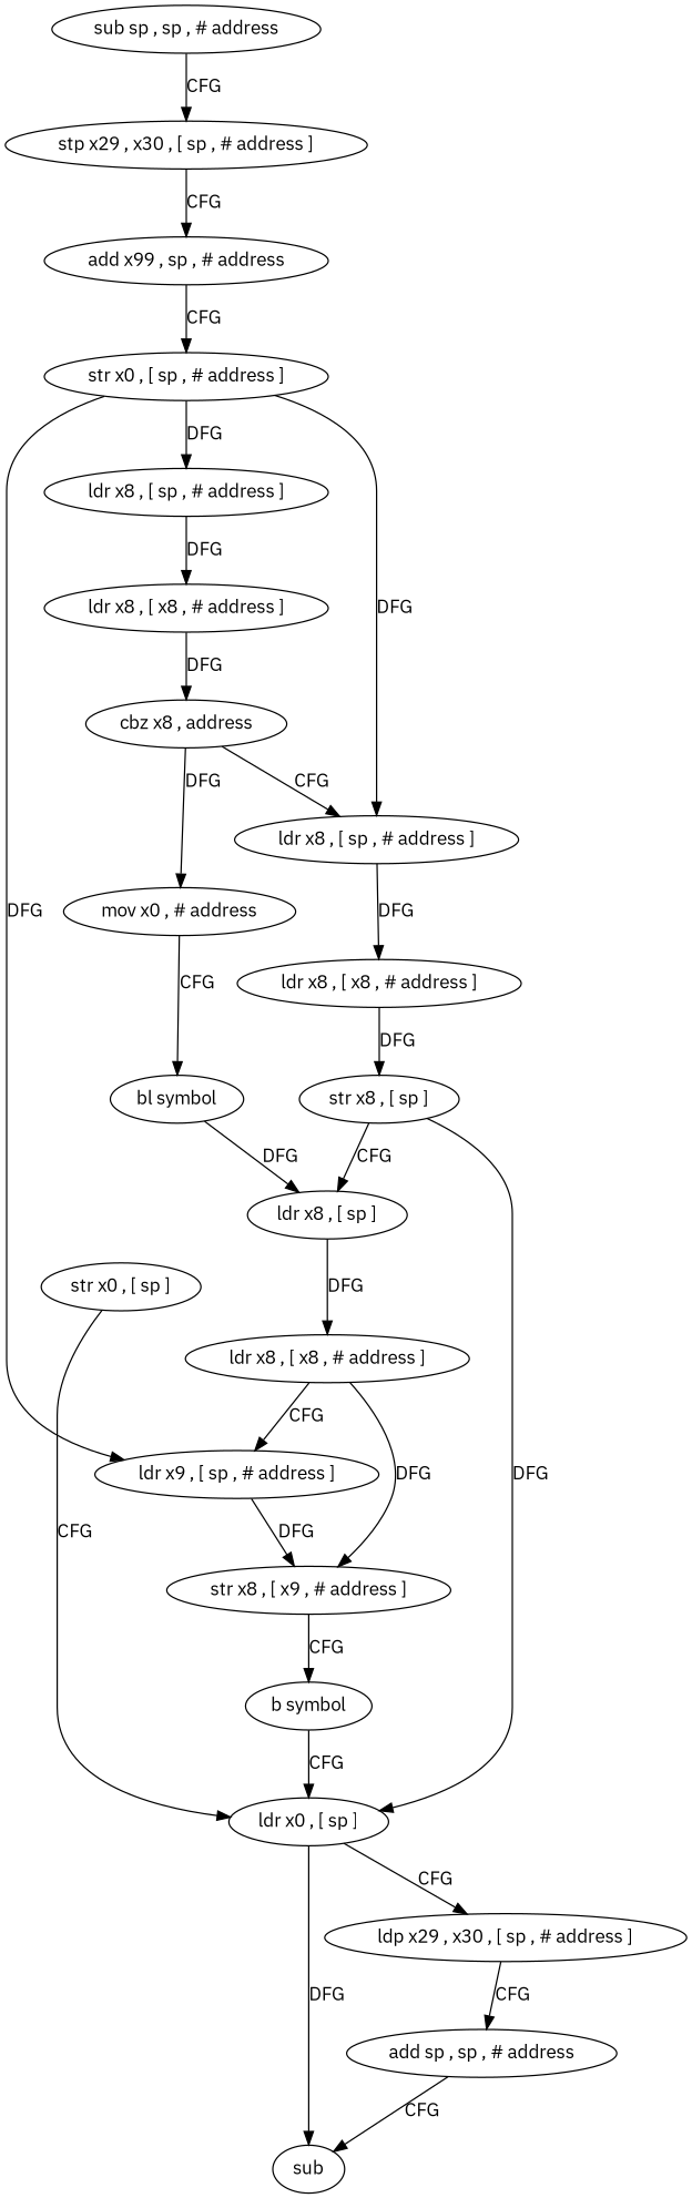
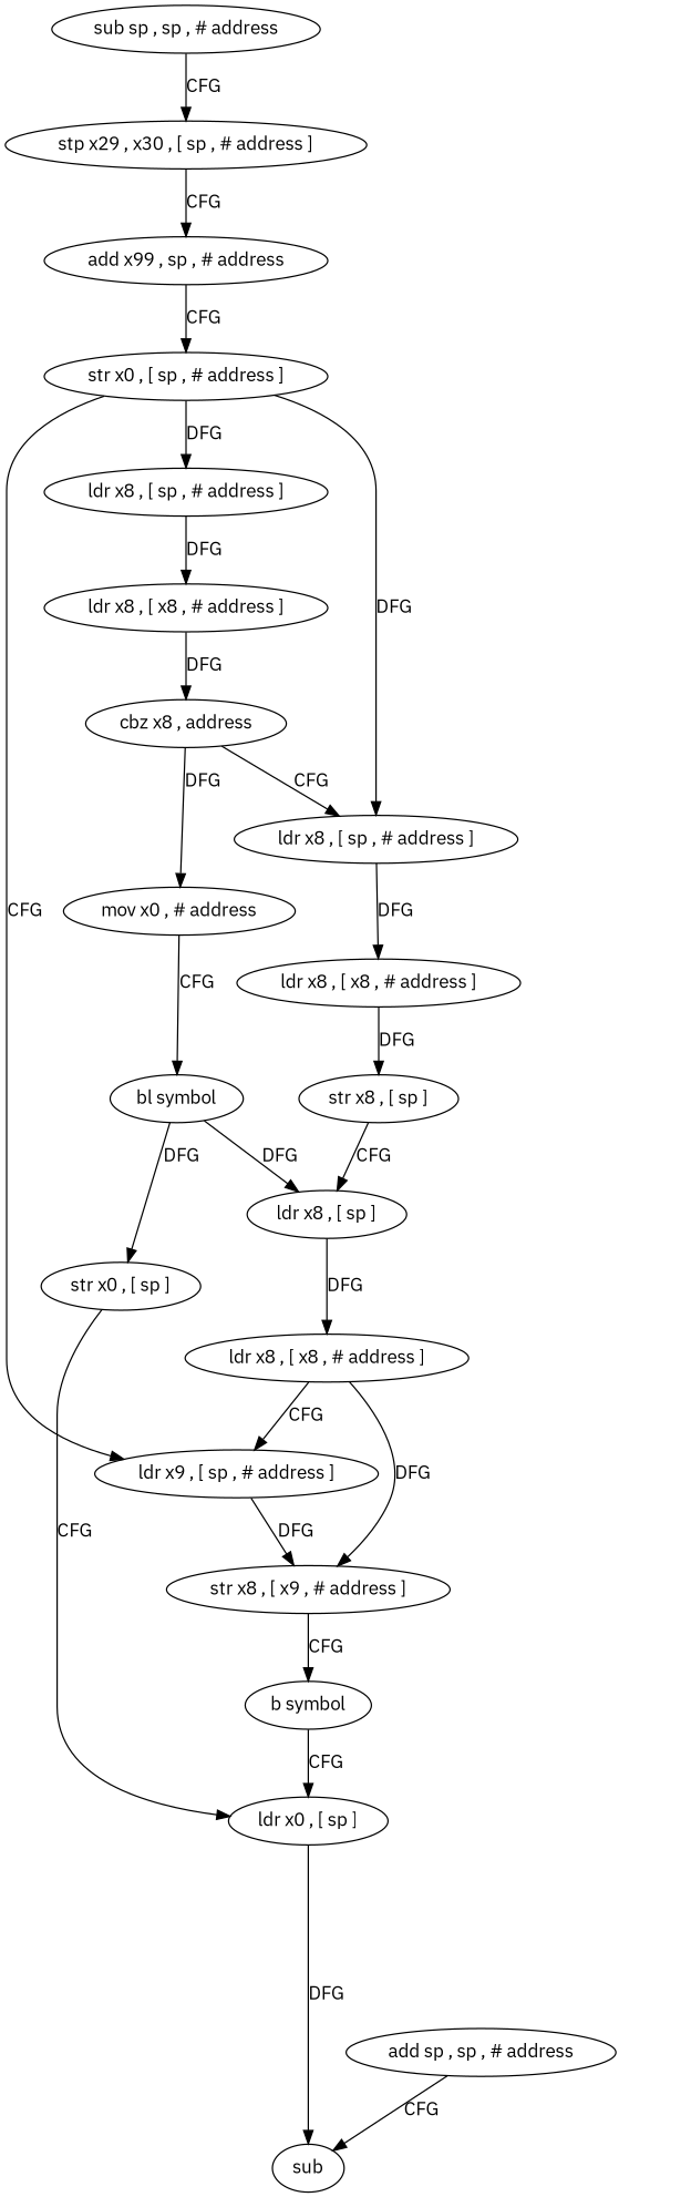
  digraph {
    fontname="IBM Plex Sans"
    node [fontname="IBM Plex Sans"]
    edge [fontname="IBM Plex Sans"]
    n1 [label="sub sp , sp , # address"]
    n2 [label="stp x29 , x30 , [ sp , # address ]"]
    n3 [label="add x99 , sp , # address"]
    n4 [label="str x0 , [ sp , # address ]"]
    n5 [label="ldr x8 , [ sp , # address ]"]
    n6 [label="ldr x8 , [ sp , # address ]"]
    n7 [label="ldr x9 , [ sp , # address ]"]
    n8 [label="ldr x8 , [ x8 , # address ]"]
    n9 [label="ldr x8 , [ x8 , # address ]"]
    n10 [label="str x8 , [ x9 , # address ]"]
    n11 [label="cbz x8 , address"]
    n12 [label="mov x0 , # address"]
    n13 [label="bl symbol"]
    n14 [label="str x0 , [ sp ]"]
    n15 [label="ldr x8 , [ sp ]"]
    n16 [label="str x8 , [ sp ]"]
    n17 [label="ldr x0 , [ sp ]"]
-   n18 [label="ldp x29 , x30 , [ sp , # address ]"]
    n19 [label=sub]
    n20 [label="ldr x8 , [ x8 , # address ]"]
    n21 [label="add sp , sp , # address"]
    n22 [label="b symbol"]
    n1 -> n2 [label=CFG]
    n2 -> n3 [label=CFG]
    n3 -> n4 [label=CFG]
    n4 -> n5 [label=DFG]
    n4 -> n6 [label=DFG]
-   n4 -> n7 [label=DFG]
+   n4 -> n7 [label=CFG]
    n5 -> n8 [label=DFG]
    n6 -> n9 [label=DFG]
    n7 -> n10 [label=DFG]
    n8 -> n11 [label=DFG]
    n9 -> n16 [label=DFG]
    n10 -> n22 [label=CFG]
    n11 -> n6 [label=CFG]
    n11 -> n12 [label=DFG]
    n12 -> n13 [label=CFG]
+   n13 -> n14 [label=DFG]
    n13 -> n15 [label=DFG]
    n14 -> n17 [label=CFG]
    n15 -> n20 [label=DFG]
    n16 -> n15 [label=CFG]
-   n16 -> n17 [label=DFG]
-   n17 -> n18 [label=CFG]
    n17 -> n19 [label=DFG]
-   n18 -> n21 [label=CFG]
    n20 -> n7 [label=CFG]
    n20 -> n10 [label=DFG]
    n21 -> n19 [label=CFG]
    n22 -> n17 [label=CFG]
  }
